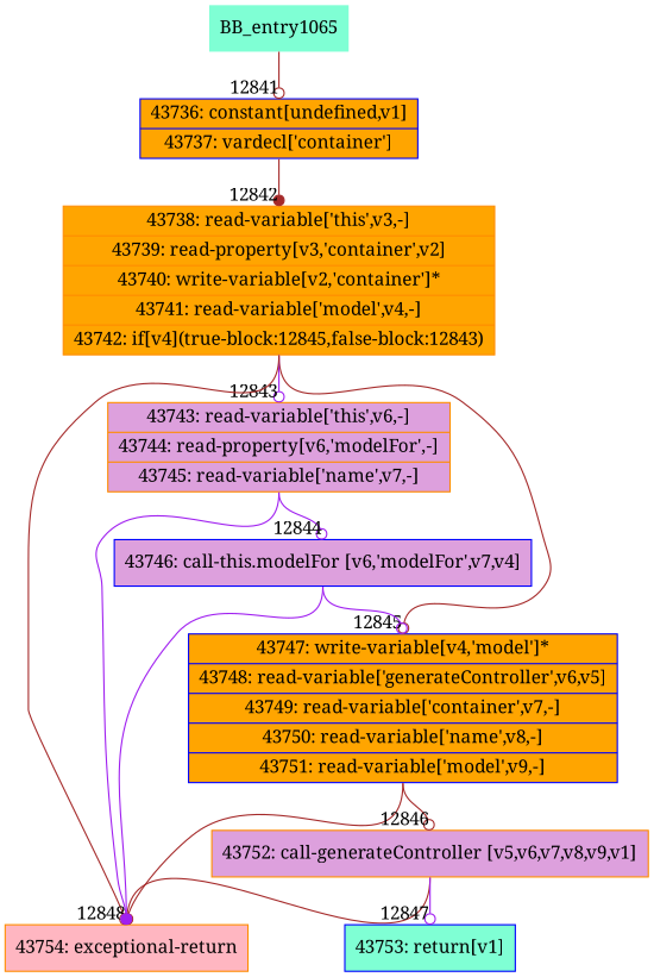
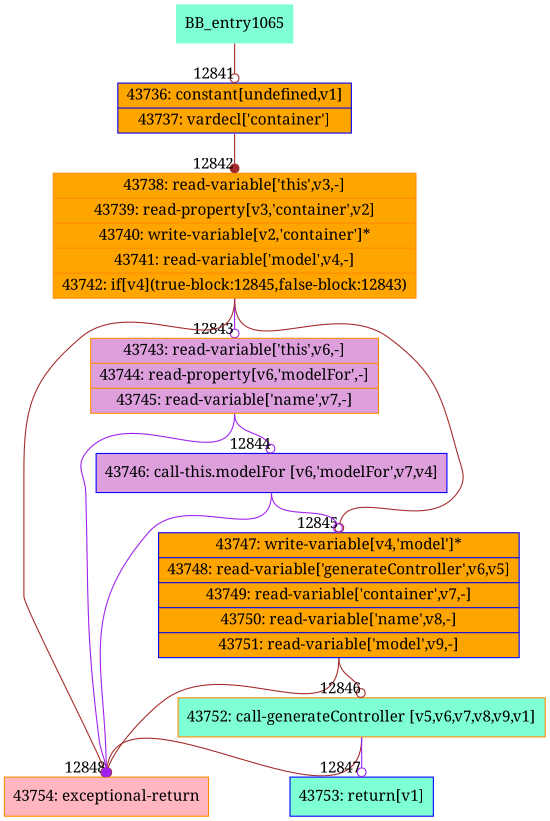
  digraph {
    fontname="Noto Serif"
    rankdir=TD
    node [color=darkorange fillcolor=orange fontname="Noto Serif" shape=record style=filled]
    edge [arrowhead=odot color=brown fontname="Noto Serif" headport=n tailport=s]
    BB_entry1065 [fillcolor=aquamarine shape=none]
    n2 [color=blue label="{43736: constant[undefined,v1]|43737: vardecl['container']}"]
    n3 [label="{43738: read-variable['this',v3,-]|43739: read-property[v3,'container',v2]|43740: write-variable[v2,'container']*|43741: read-variable['model',v4,-]|43742: if[v4](true-block:12845,false-block:12843)}"]
    n4 [color=blue label="{43747: write-variable[v4,'model']*|43748: read-variable['generateController',v6,v5]|43749: read-variable['container',v7,-]|43750: read-variable['name',v8,-]|43751: read-variable['model',v9,-]}"]
    n5 [fillcolor=plum label="{43743: read-variable['this',v6,-]|43744: read-property[v6,'modelFor',-]|43745: read-variable['name',v7,-]}"]
    n6 [fillcolor=lightpink label="{43754: exceptional-return}"]
-   n7 [fillcolor=plum label="{43752: call-generateController [v5,v6,v7,v8,v9,v1]}"]
+   n7 [fillcolor=aquamarine label="{43752: call-generateController [v5,v6,v7,v8,v9,v1]}"]
    n8 [color=blue fillcolor=plum label="{43746: call-this.modelFor [v6,'modelFor',v7,v4]}"]
    n9 [color=blue fillcolor=aquamarine label="{43753: return[v1]}"]
    BB_entry1065 -> n2 [headlabel="    12841"]
    n2 -> n3 [arrowhead=dot headlabel="      12842"]
    n3 -> n4 [headlabel="      12845"]
    n3 -> n5 [color=purple headlabel="      12843"]
    n3 -> n6 [headlabel="      12848"]
    n4 -> n6 [arrowhead=dot]
    n4 -> n7 [headlabel="      12846"]
    n5 -> n6 [color=purple]
    n5 -> n8 [color=purple headlabel="      12844"]
    n7 -> n6
    n7 -> n9 [color=purple headlabel="      12847"]
    n8 -> n4 [color=purple]
    n8 -> n6 [arrowhead=dot color=purple]
  }
